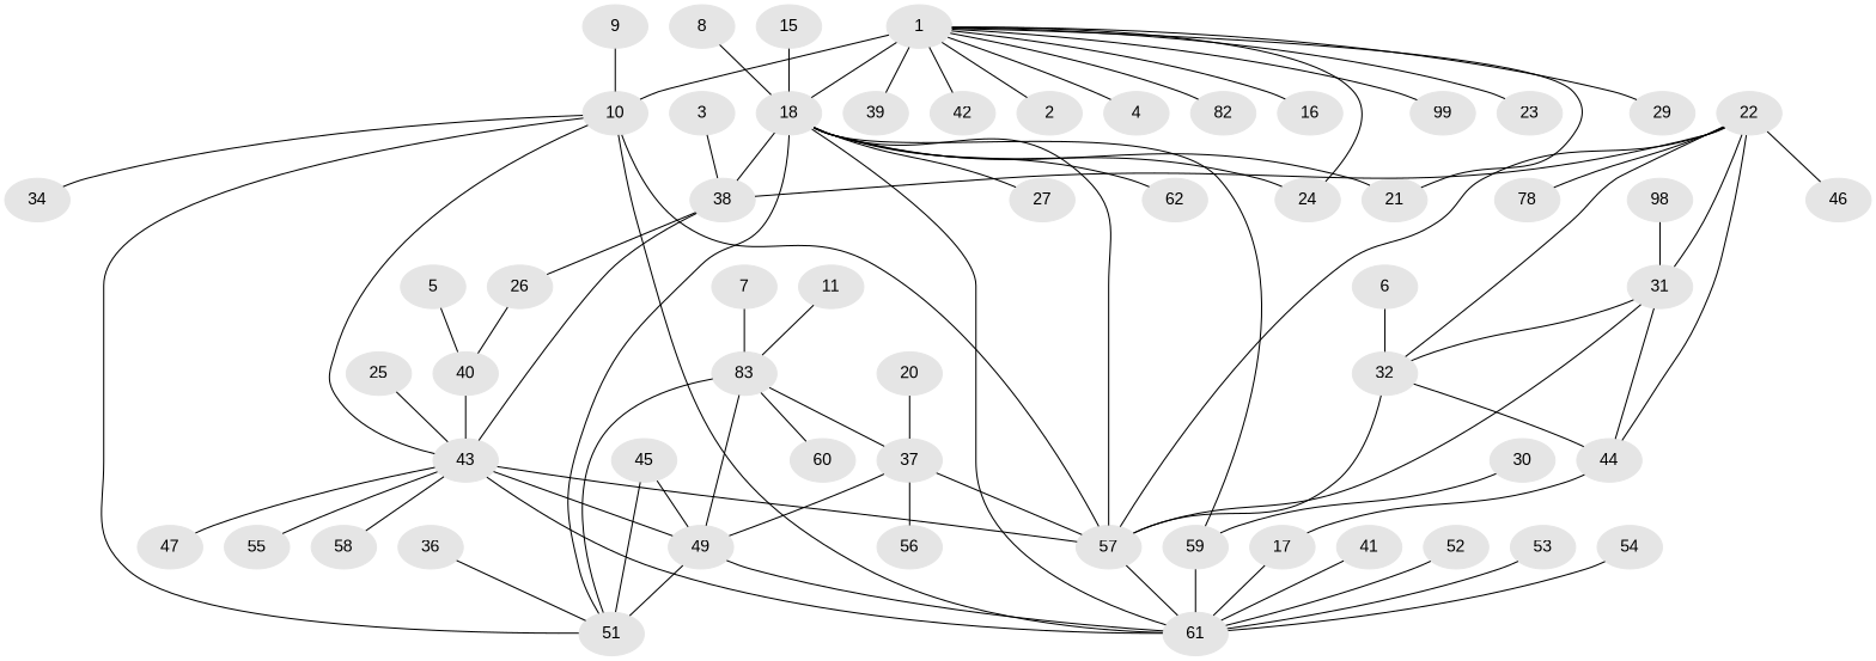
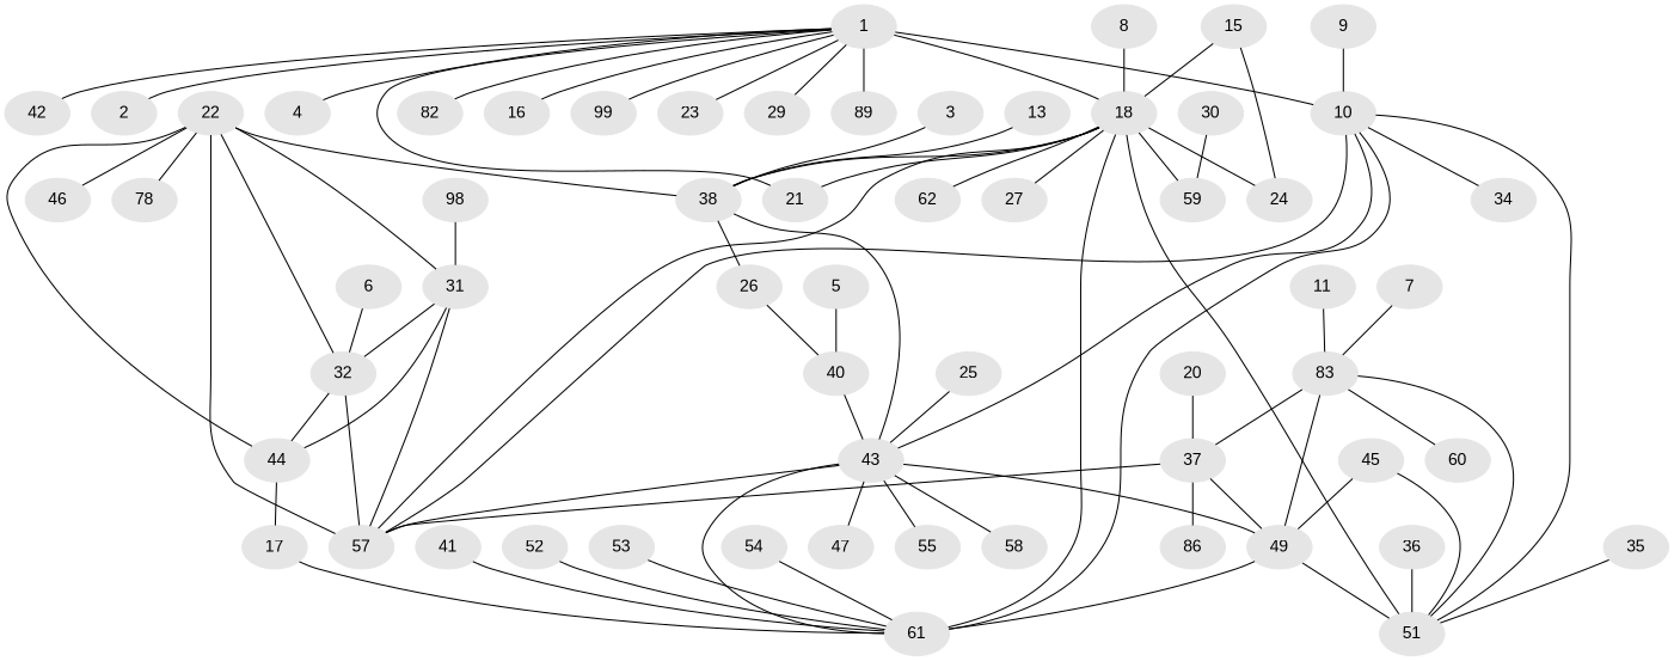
  graph {
    fontname="Liberation Sans"
    node [color=gray90 fontname="Liberation Sans" style=filled]
    edge [fontname="Liberation Sans" weight=1.0]
    1
    2
    4
    10
    n5 [label=82]
    16
    18
    n8 [label=99]
    21
    23
    24
    29
-   39
+   39 [label=89]
    42
    34
    43
    51
    57
    61
    38
    27
    59
    62
    3
    26
    5
    40
    6
    32
    44
    n31 [label=83]
    7
    37
    49
    60
    8
    9
    47
    55
    58
    11
+   13
    15
    17
    20
-   56
+   56 [label=86]
    22
    31
    46
    n50 [label=78]
    25
    n52 [label=98]
    30
+   35
    36
    41
    45
    52
    53
    54
    1 -- 2
    1 -- 4
    1 -- 10 [weight=8.0]
    1 -- n5
    1 -- 16
    1 -- 18
    1 -- n8
    1 -- 21
    1 -- 23
-   1 -- 24
+   15 -- 24
    1 -- 29
    1 -- 39
    1 -- 42
    10 -- 34
    10 -- 43 [weight=2.0]
    10 -- 51
    10 -- 57
    10 -- 61
    18 -- 21
    18 -- 24
    18 -- 51
    18 -- 57
    18 -- 61 [weight=4.0]
    18 -- 38
    18 -- 27
    18 -- 59
    18 -- 62
    43 -- 57
    43 -- 61
    43 -- 49
    43 -- 47
    43 -- 55
    43 -- 58
-   57 -- 61
    38 -- 43 [weight=3.0]
    38 -- 26 [weight=2.0]
-   59 -- 61 [weight=4.0]
    3 -- 38
    26 -- 40
    5 -- 40
    40 -- 43 [weight=6.0]
    6 -- 32
    32 -- 57 [weight=2.0]
    32 -- 44
    44 -- 17 [weight=2.0]
    n31 -- 51
    n31 -- 37
    n31 -- 49 [weight=3.0]
    n31 -- 60
    7 -- n31
    37 -- 57
    37 -- 49 [weight=3.0]
    37 -- 56
    49 -- 51 [weight=3.0]
    49 -- 61
    8 -- 18
    9 -- 10
    11 -- n31
+   13 -- 38
    15 -- 18
    17 -- 61
    20 -- 37
    22 -- 57 [weight=2.0]
    22 -- 38
    22 -- 32
    22 -- 44
    22 -- 31
    22 -- 46
    22 -- n50
    31 -- 57 [weight=2.0]
    31 -- 32
    31 -- 44
    25 -- 43
    n52 -- 31
    30 -- 59
+   35 -- 51
    36 -- 51
    41 -- 61
    45 -- 51
    45 -- 49
    52 -- 61
    53 -- 61
    54 -- 61
  }
